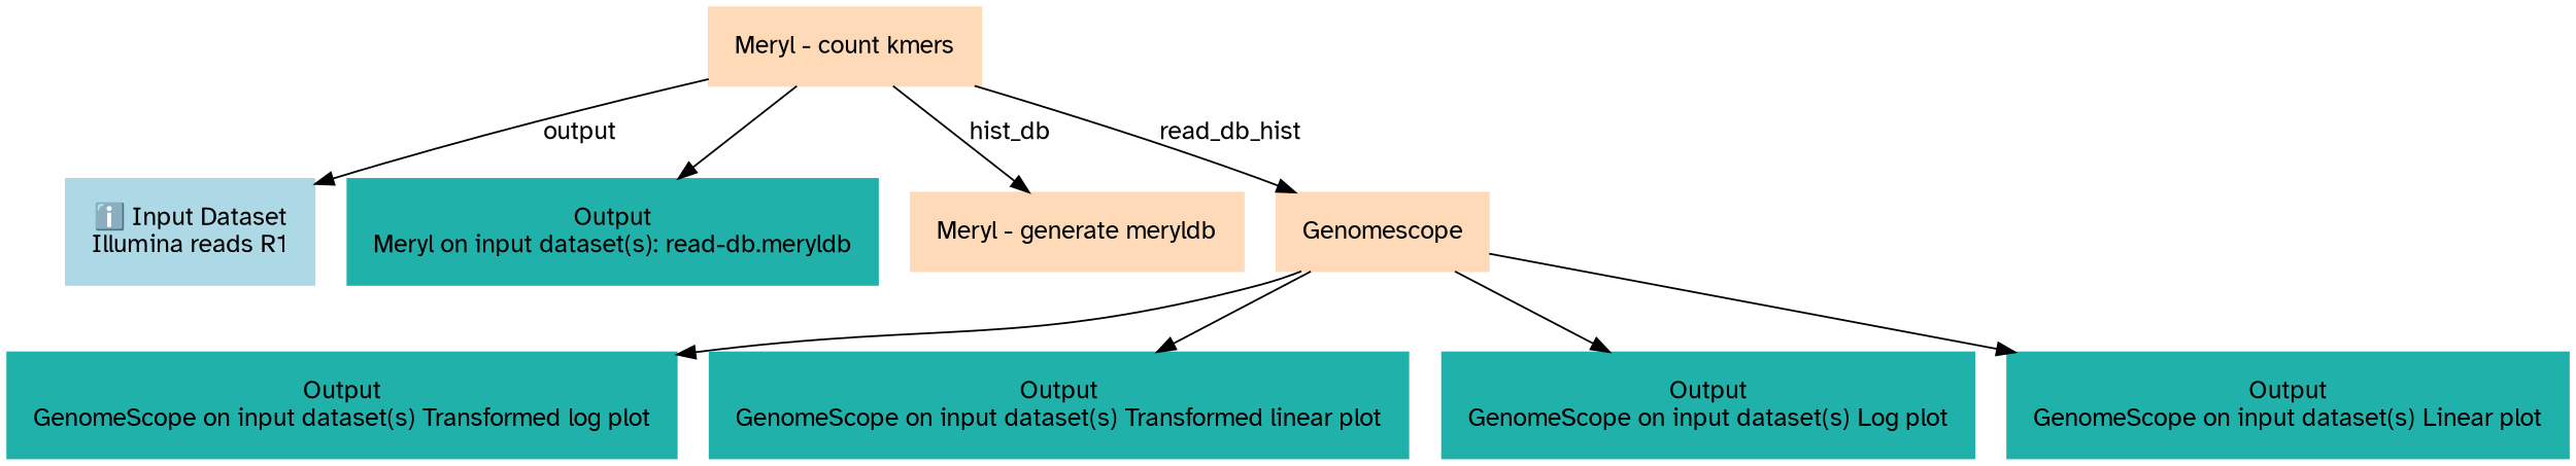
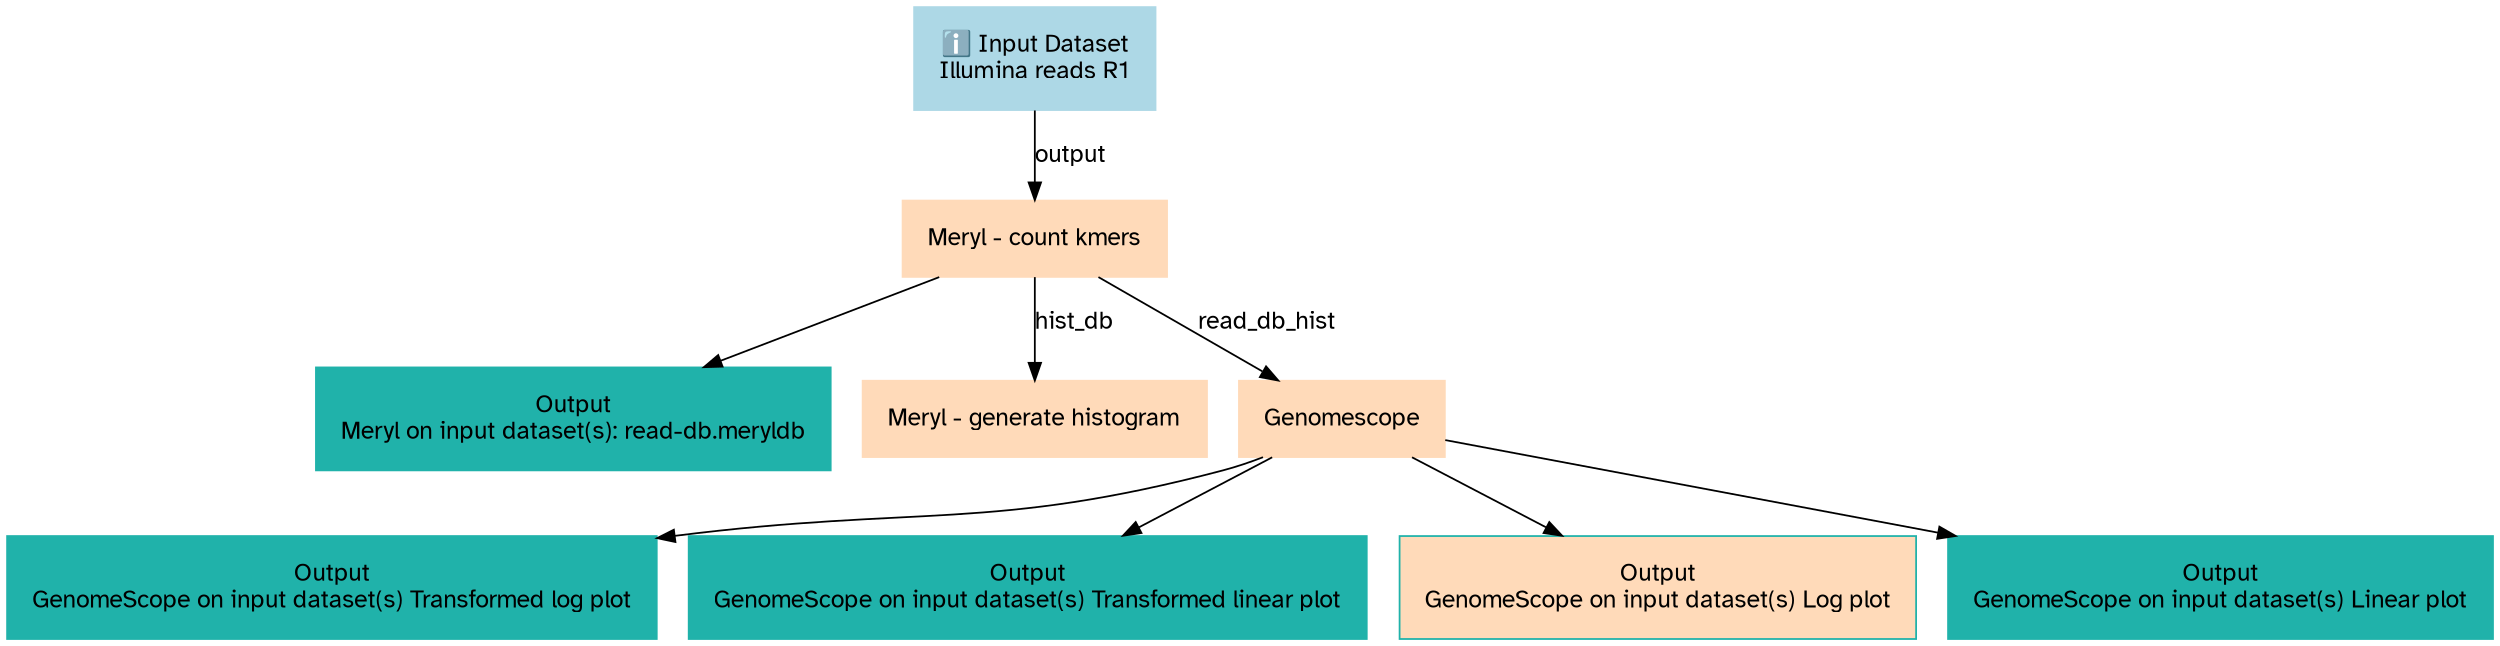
  digraph {
    node [color=lightseagreen fontname="Atkinson Hyperlegible" margin="0.2,0.2" shape=box style=filled]
    edge [fontname="Atkinson Hyperlegible"]
    n1 [color=lightblue label="ℹ️ Input Dataset\nIllumina reads R1"]
    n2 [color=peachpuff label="Meryl - count kmers"]
    n3 [label="Output\nMeryl on input dataset(s): read-db.meryldb"]
-   n4 [color=peachpuff label="Meryl - generate meryldb"]
+   n4 [color=peachpuff label="Meryl - generate histogram"]
    n5 [color=peachpuff label=Genomescope]
    n6 [label="Output\nGenomeScope on input dataset(s) Transformed log plot"]
    n7 [label="Output\nGenomeScope on input dataset(s) Transformed linear plot"]
-   n8 [label="Output\nGenomeScope on input dataset(s) Log plot"]
+   n8 [label="Output\nGenomeScope on input dataset(s) Log plot" fillcolor=peachpuff]
    n9 [label="Output\nGenomeScope on input dataset(s) Linear plot"]
-   n2 -> n1 [label=output]
+   n1 -> n2 [label=output]
    n2 -> n3
    n2 -> n4 [label=hist_db]
    n2 -> n5 [label=read_db_hist]
    n5 -> n6
    n5 -> n7
    n5 -> n8
    n5 -> n9
  }
